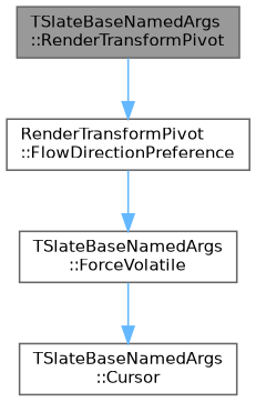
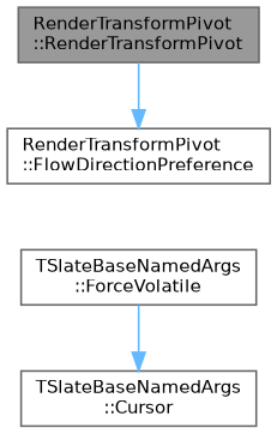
  digraph {
    rankdir=TB
    node [color=grey40 fillcolor=white fontname=Helvetica fontsize=10 shape=box style=filled]
    edge [color=steelblue1 fontname=Helvetica fontsize=10 labelfontname=Helvetica labelfontsize=10 style=solid]
-   n1 [color=gray40 fillcolor=grey60 fontcolor=black height=0.2 label="TSlateBaseNamedArgs\l::RenderTransformPivot" width=0.4]
+   n1 [color=gray40 fillcolor=grey60 fontcolor=black height=0.2 label="RenderTransformPivot\l::RenderTransformPivot" width=0.4]
    n2 [height=0.2 label="RenderTransformPivot\l::FlowDirectionPreference" width=0.4]
    n3 [height=0.2 label="TSlateBaseNamedArgs\l::ForceVolatile" width=0.4]
    n4 [height=0.2 label="TSlateBaseNamedArgs\l::Cursor" width=0.4]
    n1 -> n2
-   n2 -> n3
    n3 -> n4
  }
